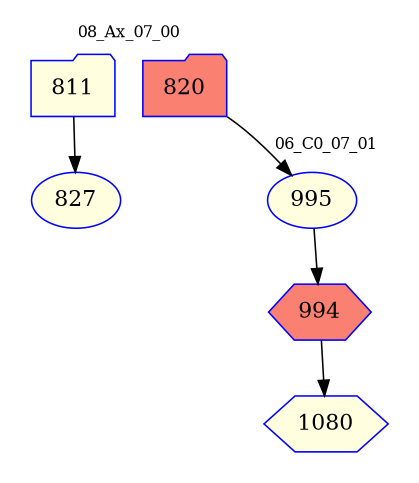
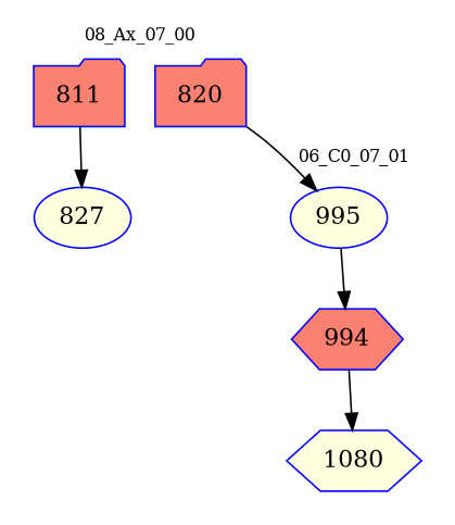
  digraph {
    node [color=blue fillcolor=lightyellow shape=folder style=filled]
    edge [color=black]
    n1 [fillcolor=salmon label=820]
-   n2 [label=811]
+   n2 [fillcolor=salmon label=811]
    n3 [label=827 shape=ellipse]
    n4 [label=995 shape=ellipse]
    n5 [fillcolor=salmon label=994 shape=hexagon]
    n6 [label=1080 shape=hexagon]
    subgraph cluster_1 {
      color=white
      fontsize=10
      label="08_Ax_07_00"
      n1
      n2
      n3
    }
    subgraph cluster_2 {
      color=white
      fontsize=10
      label="06_C0_07_01"
      n4
      n5
      n6
    }
    n1 -> n4
    n2 -> n3
    n4 -> n5
    n5 -> n6
  }
